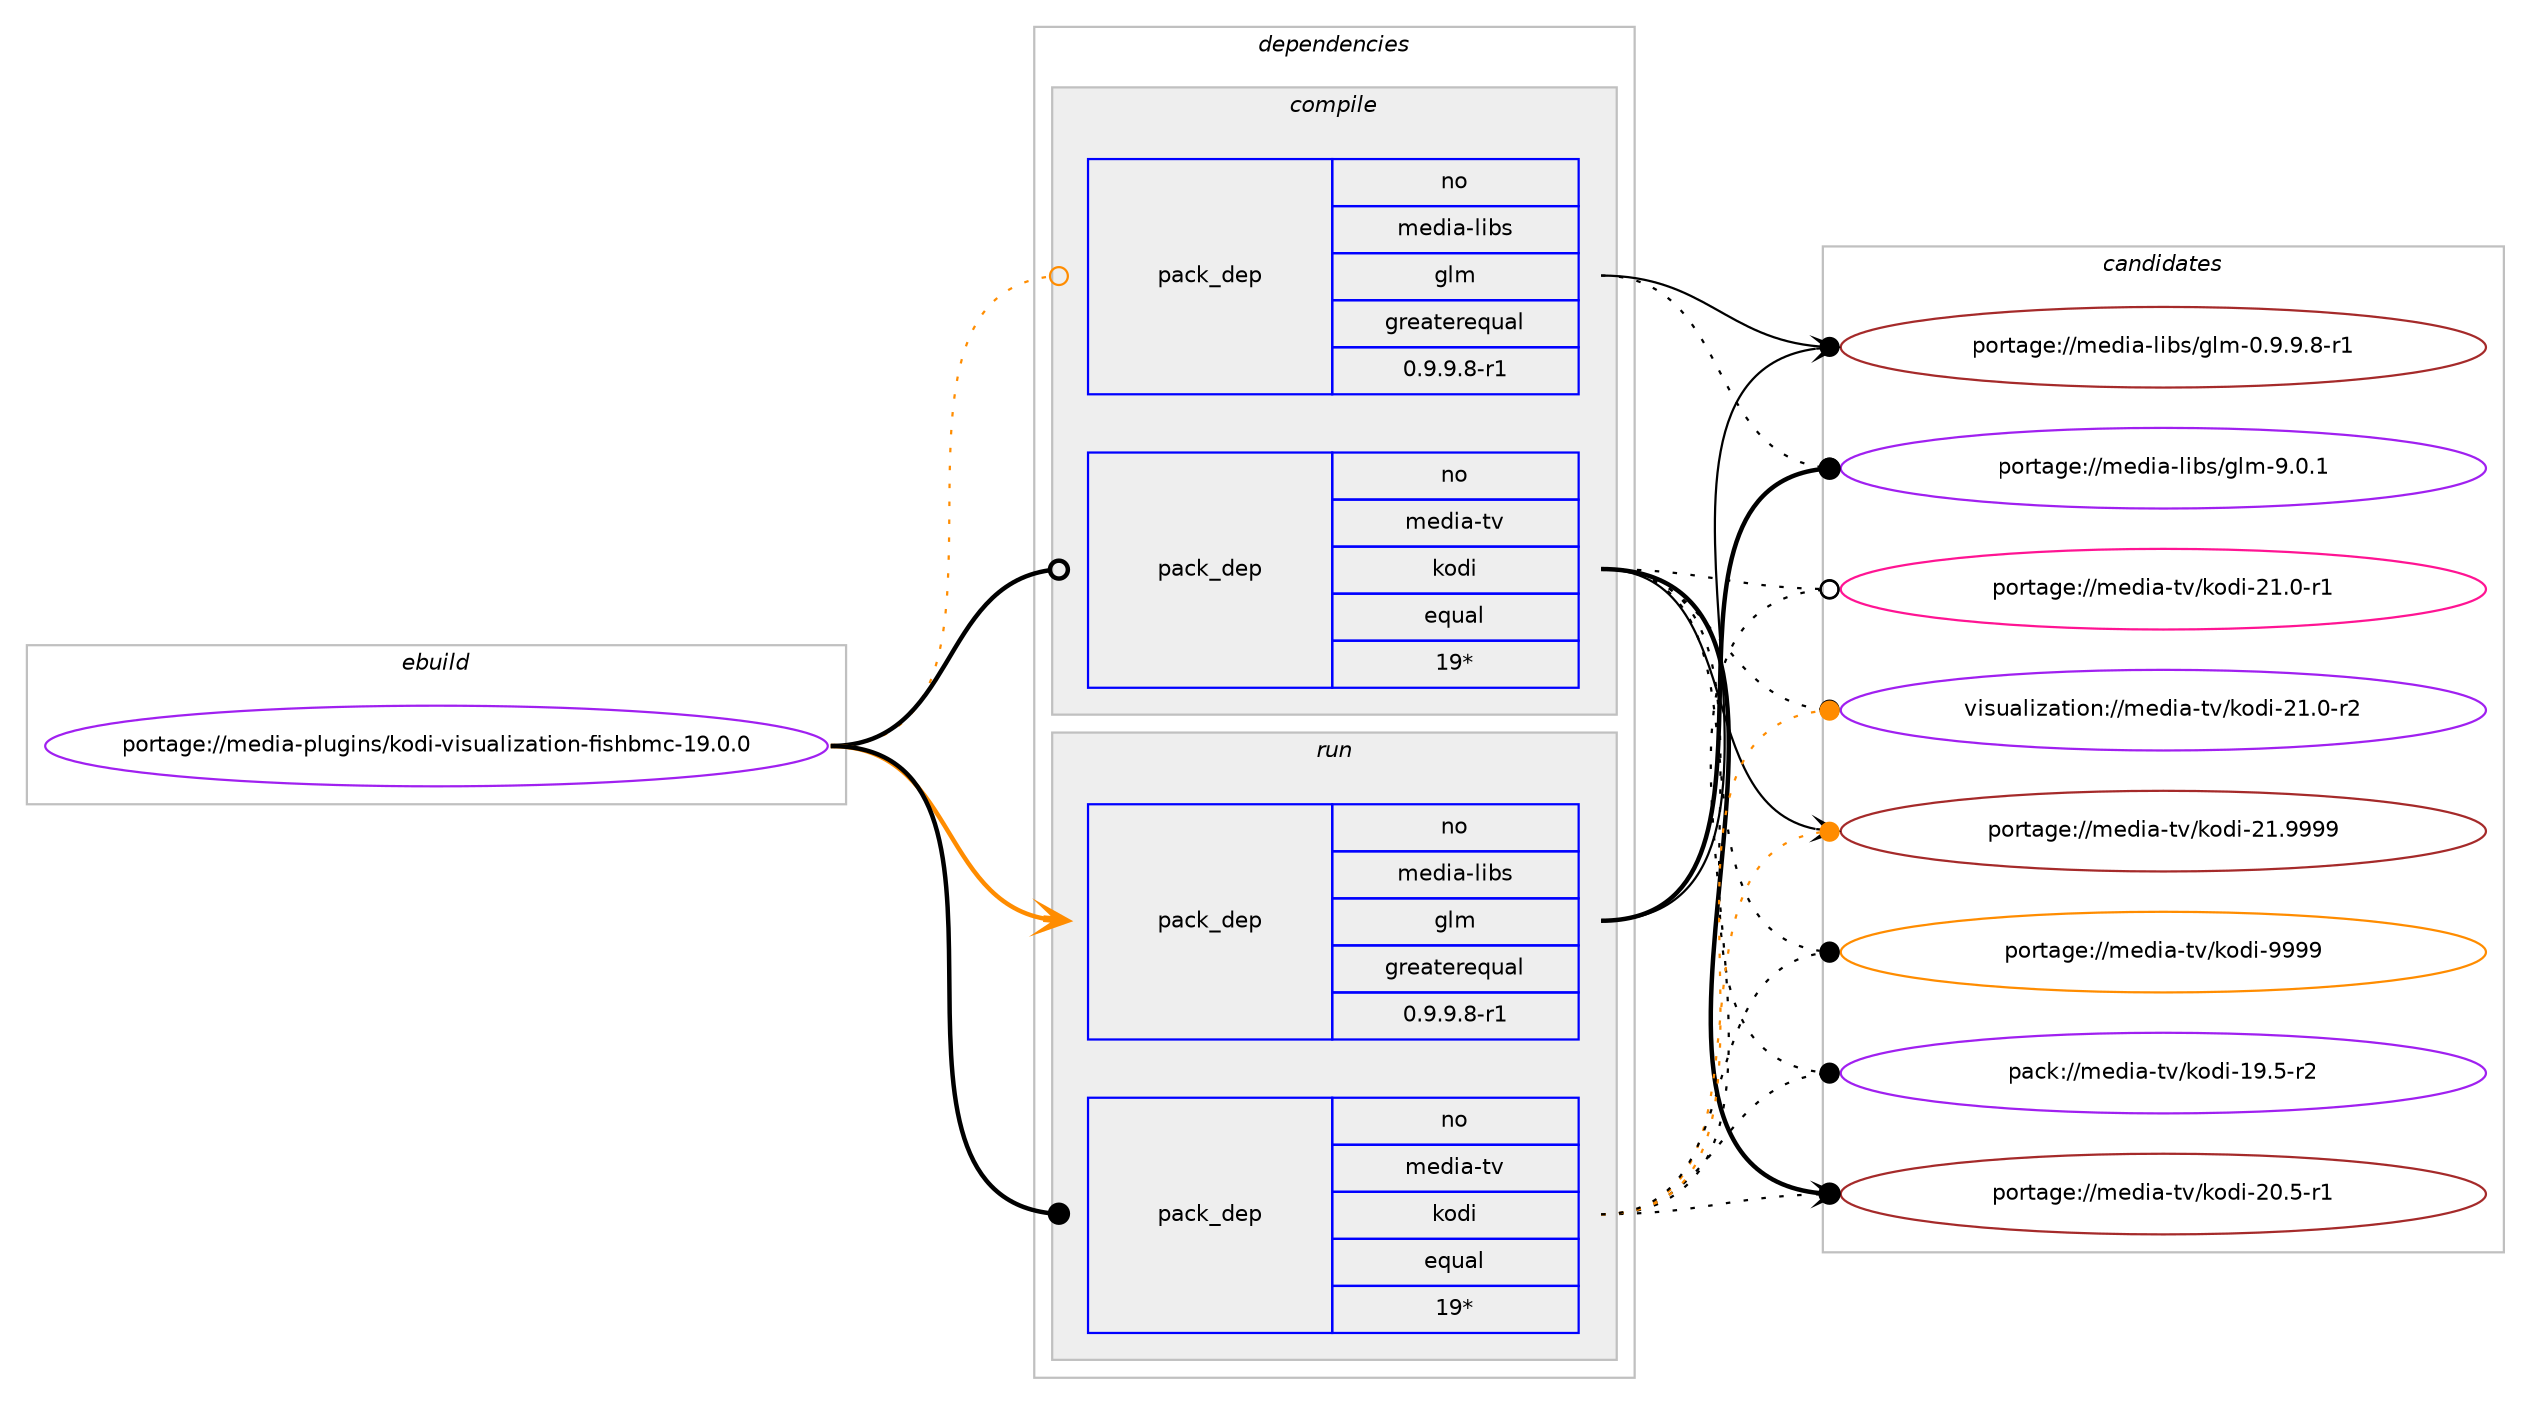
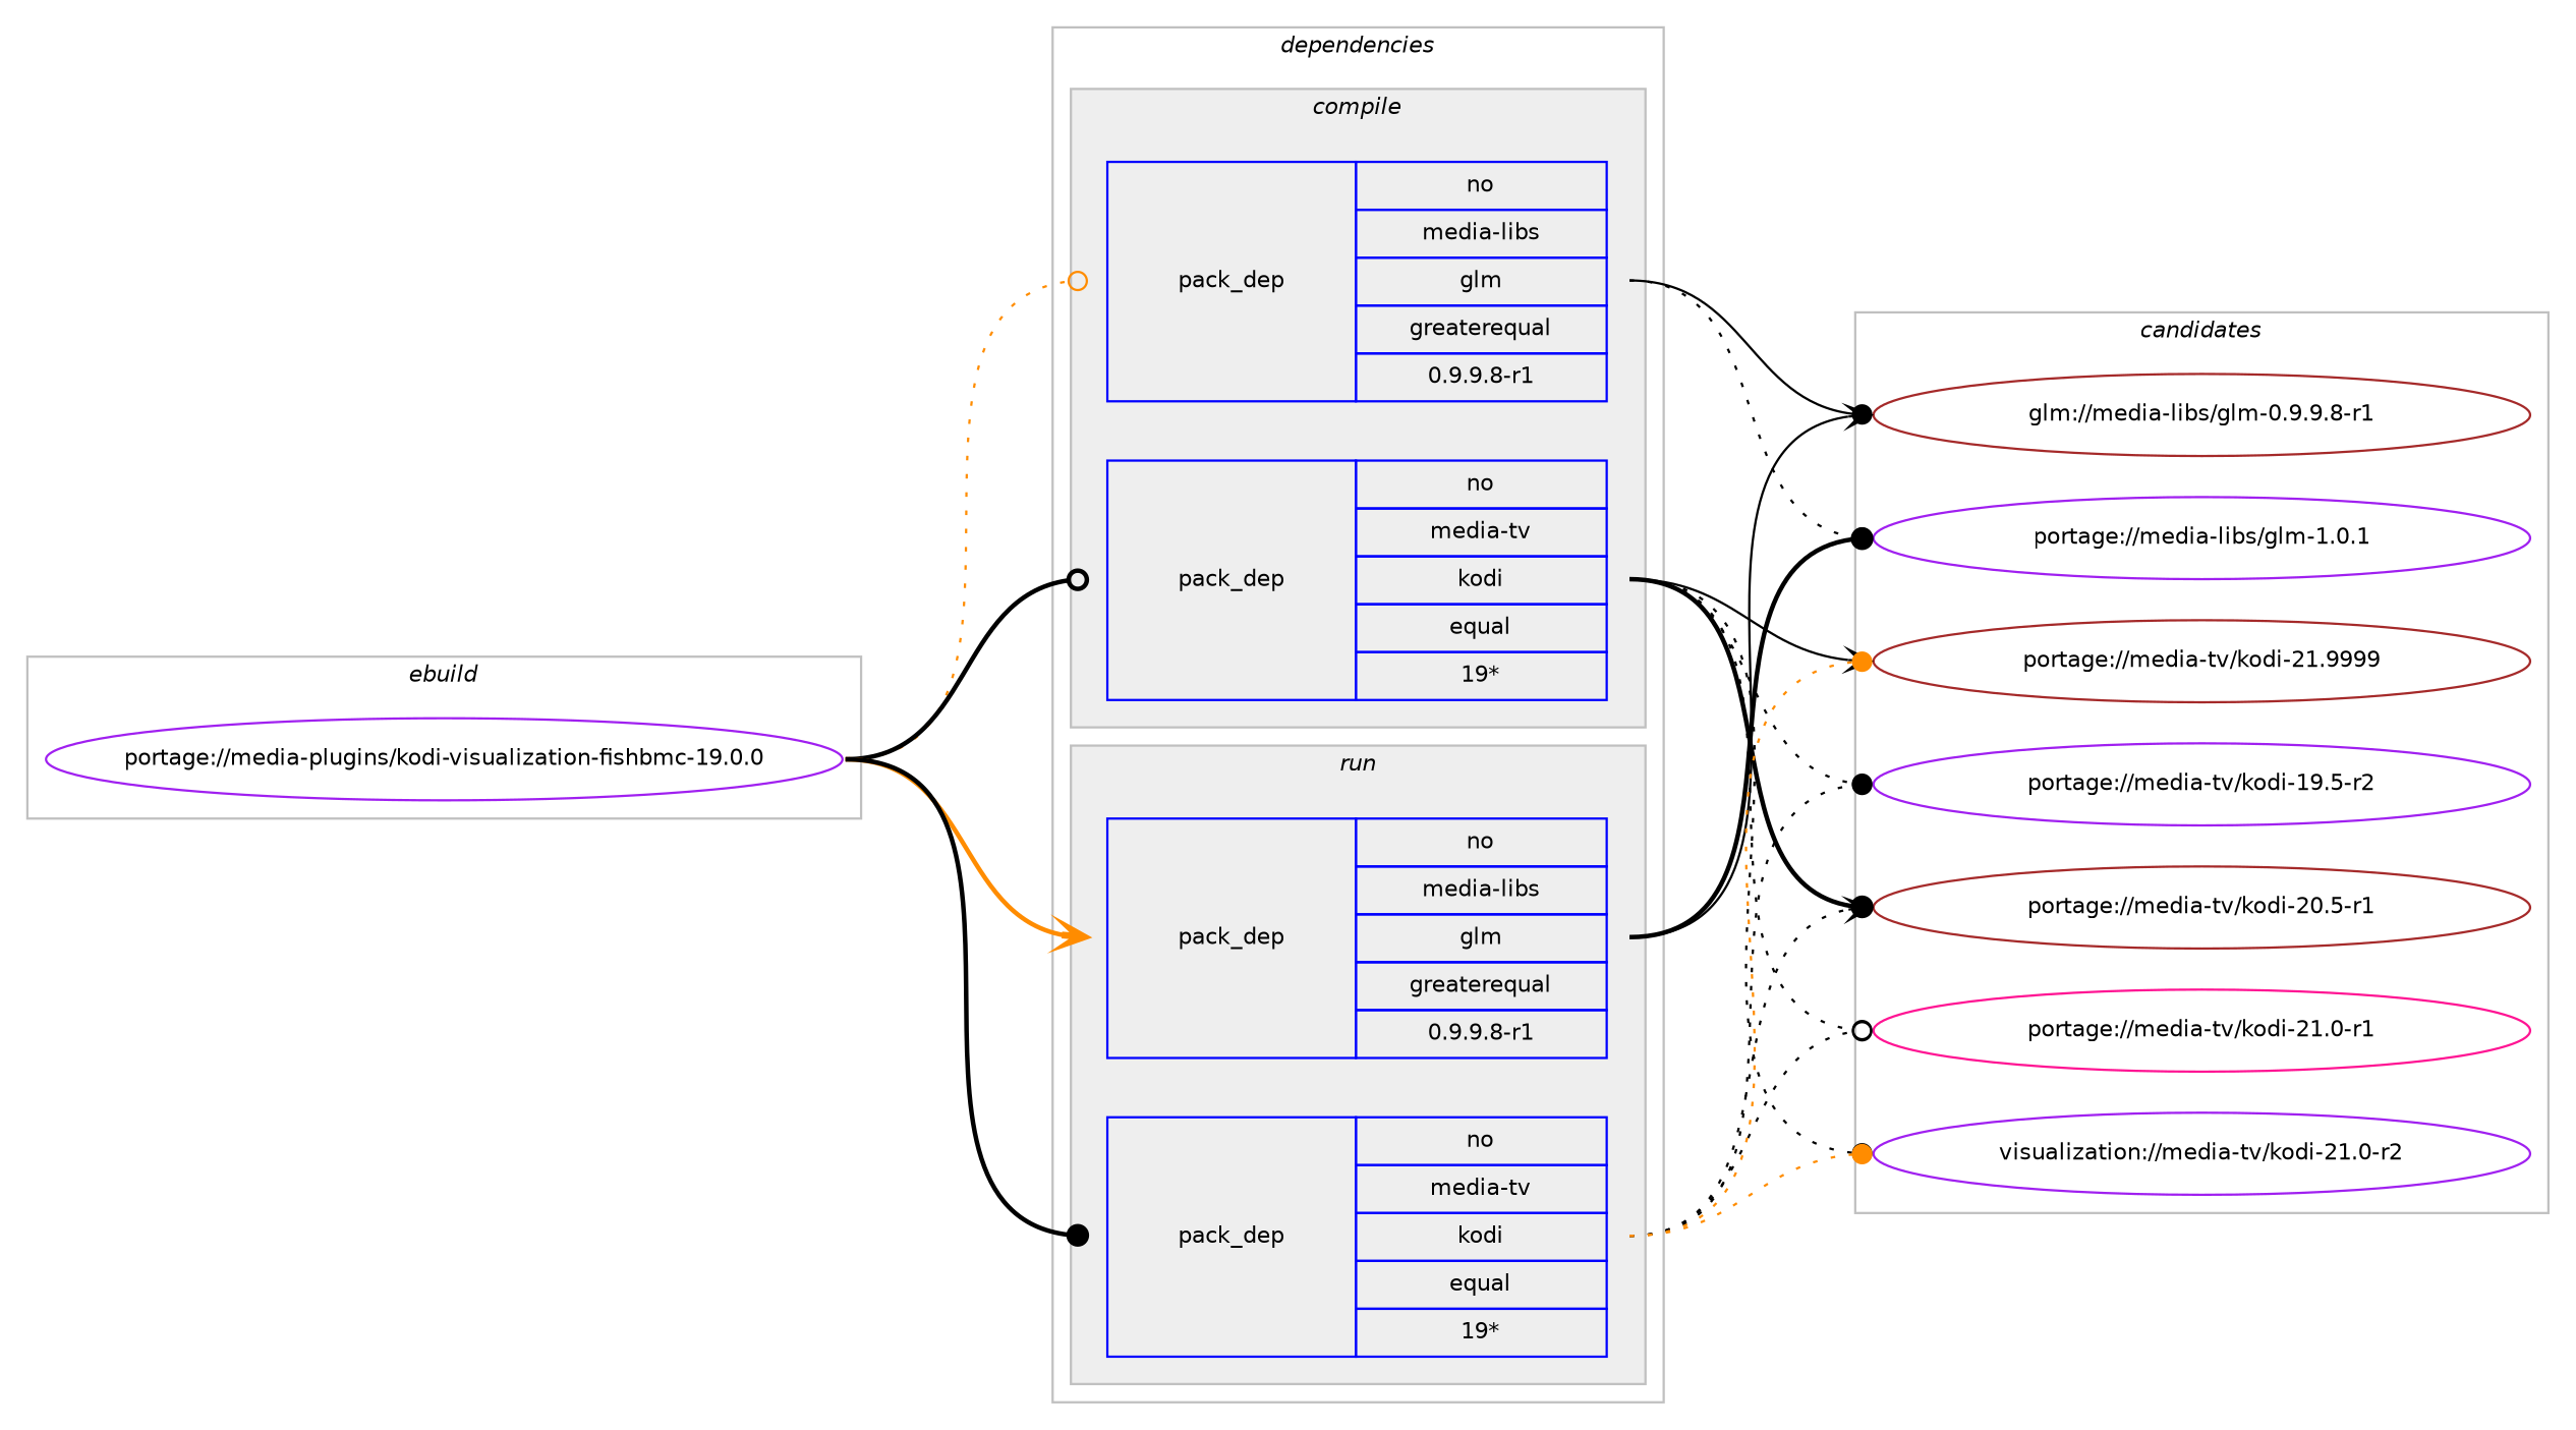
  digraph {
    compound=true
    concentrate=true
    fontname=Helvetica
    fontsize=10
    newrank=true
    rankdir=LR
    ranksep=1.5
    node [color=purple fontname=Helvetica fontsize=10]
    edge [arrowhead=dot color=black headport=w style=dotted tailport=e weight=100]
    n1 [label="portage://media-plugins/kodi-visualization-fishbmc-19.0.0" width=4]
    n2 [color=blue label=<<TABLE BORDER="0" CELLBORDER="1" CELLSPACING="0" CELLPADDING="4" WIDTH="220"><TR><TD ROWSPAN="6" CELLPADDING="30">pack_dep</TD></TR><TR><TD WIDTH="110">no</TD></TR><TR><TD>media-libs</TD></TR><TR><TD>glm</TD></TR><TR><TD>greaterequal</TD></TR><TR><TD>0.9.9.8-r1</TD></TR></TABLE>> shape=none]
    n3 [color=blue label=<<TABLE BORDER="0" CELLBORDER="1" CELLSPACING="0" CELLPADDING="4" WIDTH="220"><TR><TD ROWSPAN="6" CELLPADDING="30">pack_dep</TD></TR><TR><TD WIDTH="110">no</TD></TR><TR><TD>media-tv</TD></TR><TR><TD>kodi</TD></TR><TR><TD>equal</TD></TR><TR><TD>19*</TD></TR></TABLE>> shape=none]
    n4 [color=blue label=<<TABLE BORDER="0" CELLBORDER="1" CELLSPACING="0" CELLPADDING="4" WIDTH="220"><TR><TD ROWSPAN="6" CELLPADDING="30">pack_dep</TD></TR><TR><TD WIDTH="110">no</TD></TR><TR><TD>media-libs</TD></TR><TR><TD>glm</TD></TR><TR><TD>greaterequal</TD></TR><TR><TD>0.9.9.8-r1</TD></TR></TABLE>> shape=none]
    n5 [color=blue label=<<TABLE BORDER="0" CELLBORDER="1" CELLSPACING="0" CELLPADDING="4" WIDTH="220"><TR><TD ROWSPAN="6" CELLPADDING="30">pack_dep</TD></TR><TR><TD WIDTH="110">no</TD></TR><TR><TD>media-tv</TD></TR><TR><TD>kodi</TD></TR><TR><TD>equal</TD></TR><TR><TD>19*</TD></TR></TABLE>> shape=none]
-   n6 [color=brown label="portage://media-libs/glm-0.9.9.8-r1" width=4]
-   n7 [label="portage://media-libs/glm-9.0.1" width=4]
-   n8 [label="pack://media-tv/kodi-19.5-r2" width=4]
+   n6 [color=brown label="glm://media-libs/glm-0.9.9.8-r1" width=4]
+   n7 [label="portage://media-libs/glm-1.0.1" width=4]
+   n8 [label="portage://media-tv/kodi-19.5-r2" width=4]
    n9 [color=brown label="portage://media-tv/kodi-20.5-r1" width=4]
    n10 [color=deeppink label="portage://media-tv/kodi-21.0-r1" width=4]
    n11 [label="visualization://media-tv/kodi-21.0-r2" width=4]
    n12 [color=brown label="portage://media-tv/kodi-21.9999" width=4]
-   n13 [color=darkorange label="portage://media-tv/kodi-9999" width=4]
    subgraph cluster_1 {
      color=gray
      label=<<i>ebuild</i>>
      rank=same
      n1
    }
    subgraph cluster_2 {
      color=gray
      label=<<i>dependencies</i>>
      subgraph cluster_3 {
        color=gray
        fillcolor="#eeeeee"
        label=<<i>compile</i>>
        style=filled
        subgraph sub_4 {
          color=gray
          fillcolor="#eeeeee"
          label=<<i>compile</i>>
          style=filled
          n2
        }
        subgraph sub_5 {
          color=gray
          fillcolor="#eeeeee"
          label=<<i>compile</i>>
          style=filled
          n3
        }
      }
      subgraph cluster_6 {
        color=gray
        fillcolor="#eeeeee"
        label=<<i>compile and run</i>>
        style=filled
      }
      subgraph cluster_7 {
        color=gray
        fillcolor="#eeeeee"
        label=<<i>run</i>>
        style=filled
        subgraph sub_8 {
          color=gray
          fillcolor="#eeeeee"
          label=<<i>run</i>>
          style=filled
          n4
        }
        subgraph sub_9 {
          color=gray
          fillcolor="#eeeeee"
          label=<<i>run</i>>
          style=filled
          n5
        }
      }
    }
    subgraph cluster_10 {
      color=gray
      label=<<i>candidates</i>>
      rank=same
      subgraph sub_11 {
        color=black
        label=<<i>candidates</i>>
        nodesep=1
        rank=same
        n6
        n7
      }
      subgraph sub_12 {
        color=black
        label=<<i>candidates</i>>
        nodesep=1
        rank=same
        n8
        n9
        n10
        n11
        n12
-       n13
      }
      subgraph sub_13 {
        color=black
        label=<<i>candidates</i>>
        nodesep=1
        rank=same
        n6
        n7
      }
      subgraph sub_14 {
        color=black
        label=<<i>candidates</i>>
        nodesep=1
        rank=same
        n8
        n9
        n10
        n11
        n12
-       n13
      }
    }
    n1 -> n2 [arrowhead=odot color=darkorange weight=20]
    n1 -> n3 [arrowhead=odot style=bold weight=20]
    n1 -> n4 [arrowhead=vee color=darkorange style=bold weight=20]
    n1 -> n5 [style=bold weight=20]
    n2 -> n6 [style=solid]
    n2 -> n7 [arrowhead=odot]
    n3 -> n8 [arrowhead=odot]
    n3 -> n9 [style=bold]
    n3 -> n10 [arrowhead=odot]
    n3 -> n11 [arrowhead=odot]
    n3 -> n12 [arrowhead=vee style=solid]
-   n3 -> n13
    n4 -> n6 [arrowhead=vee style=solid]
    n4 -> n7 [style=bold]
    n5 -> n8
    n5 -> n9 [arrowhead=vee]
    n5 -> n10 [arrowhead=odot]
    n5 -> n11 [color=darkorange]
    n5 -> n12 [color=darkorange]
-   n5 -> n13
  }
